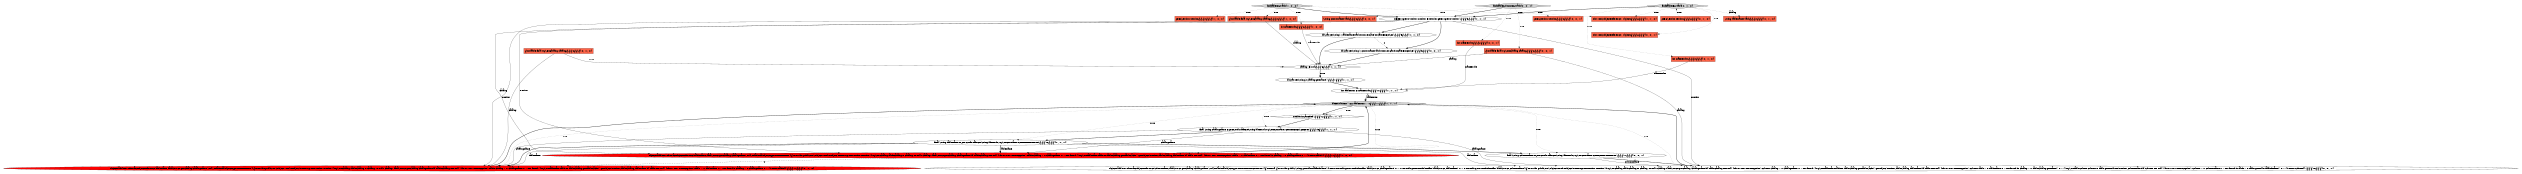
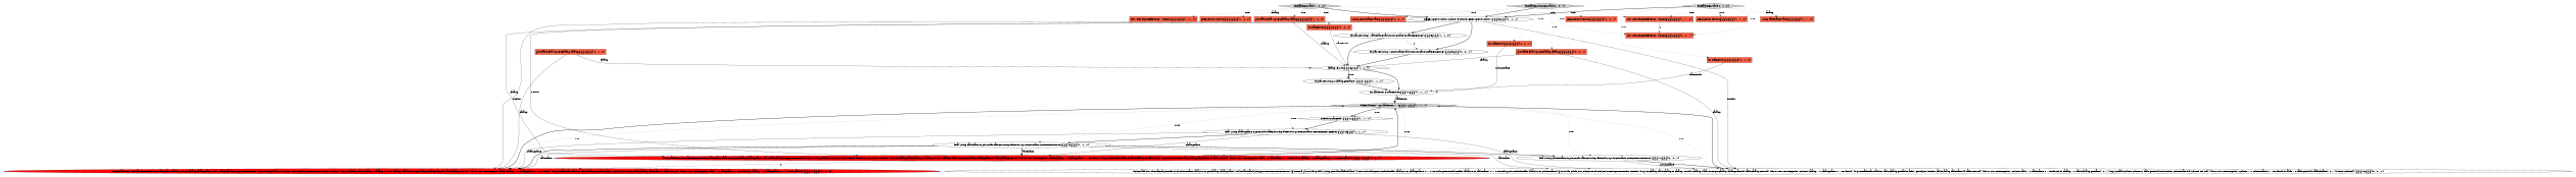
  digraph {
    node [fillcolor=tomato shape=box style=filled]
    edge [style=dotted]
    n1 [label="@Nullable final MySQLCatalog catalog@@@2@@@['1', '0', '0']"]
    n2 [fillcolor=white label="catalog != null@@@6@@@['1', '1', '1']" shape=diamond]
    n3 [fillcolor=red label="objects.add(new AbstractObjectReference(tableName,dataSource.getCatalog(catalogName),null,RelationalObjectType.TYPE_TABLE){@Override public DBSObject resolveObject(DBRProgressMonitor monitor){MySQLCatalog tableCatalog = catalog != null? catalog: dataSource.getCatalog(catalogName)if (tableCatalog == null) {throw new DBException(\"Table catalog '\" + catalogName + \"' not found\")}MySQLTableBase table = tableCatalog.getTableCache().getObject(monitor,tableCatalog,tableName)if (table == null) {throw new DBException(\"Table '\" + tableName + \"' not found in catalog '\" + catalogName + \"'\")}return table}})@@@17@@@['1', '0', '0']" shape=ellipse]
    n4 [fillcolor=white label="int tableNum = maxResults@@@10@@@['1', '1', '1']" shape=ellipse]
    n5 [fillcolor=white label="dbStat.setString(2,catalog.getName())@@@7@@@['1', '1', '1']" shape=ellipse]
    n6 [fillcolor=lightgray label="dbResult.next() && tableNum-- > 0@@@11@@@['1', '1', '1']" shape=diamond]
    n7 [fillcolor=red label="objects.add(new AbstractObjectReference(tableName,dataSource.getCatalog(catalogName),null,,RelationalObjectType.TYPE_TABLE){@Override public DBSObject resolveObject(DBRProgressMonitor monitor){MySQLCatalog tableCatalog = catalog != null? catalog: dataSource.getCatalog(catalogName)if (tableCatalog == null) {throw new DBException(\"Table catalog '\" + catalogName + \"' not found\")}MySQLTableBase table = tableCatalog.getTableCache().getObject(monitor,tableCatalog,tableName)if (table == null) {throw new DBException(\"Table '\" + tableName + \"' not found in catalog '\" + catalogName + \"'\")}return table}})@@@17@@@['0', '1', '0']" shape=ellipse]
    n8 [fillcolor=white label="objects.add(new AbstractObjectReference(columnName,dataSource.getCatalog(catalogName),null,RelationalObjectType.TYPE_TABLE_COLUMN){@NotNull @Override public String getFullQualifiedName(){return DBUtils.getQuotedIdentifier(dataSource,catalogName) + '.' + DBUtils.getQuotedIdentifier(dataSource,tableName) + '.' + DBUtils.getQuotedIdentifier(dataSource,columnName)}@Override public DBSObject resolveObject(DBRProgressMonitor monitor){MySQLCatalog tableCatalog = catalog != null? catalog: dataSource.getCatalog(catalogName)if (tableCatalog == null) {throw new DBException(\"Column catalog '\" + catalogName + \"' not found\")}MySQLTableBase table = tableCatalog.getTableCache().getObject(monitor,tableCatalog,tableName)if (table == null) {throw new DBException(\"Column table '\" + tableName + \"' not found in catalog '\" + tableCatalog.getName() + \"'\")}MySQLTableColumn column = table.getAttribute(monitor,columnName)if (column == null) {throw new DBException(\"Column '\" + columnName + \"' not found in table '\" + table.getFullQualifiedName() + \"'\")}return column}})@@@18@@@['0', '0', '1']" shape=ellipse]
    n9 [fillcolor=white label="final String tableName = JDBCUtils.safeGetString(dbResult,MySQLConstants.COL_TABLE_NAME)@@@16@@@['1', '1', '1']" shape=ellipse]
    n10 [fillcolor=white label="final String columnName = JDBCUtils.safeGetString(dbResult,MySQLConstants.COL_COLUMN_NAME)@@@17@@@['0', '0', '1']" shape=ellipse]
    n11 [fillcolor=white label="monitor.isCanceled()@@@12@@@['1', '1', '1']" shape=diamond]
    n12 [fillcolor=white label="final String catalogName = JDBCUtils.safeGetString(dbResult,MySQLConstants.COL_TABLE_SCHEMA)@@@15@@@['1', '1', '1']" shape=ellipse]
    n13 [label="int maxResults@@@2@@@['0', '1', '0']"]
    n14 [label="JDBCSession session@@@2@@@['0', '1', '0']"]
    n15 [label="List<DBSObjectReference> objects@@@2@@@['0', '0', '1']"]
    n16 [label="int maxResults@@@2@@@['1', '0', '0']"]
    n17 [fillcolor=white label="DBRProgressMonitor monitor = session.getProgressMonitor()@@@3@@@['1', '1', '1']" shape=ellipse]
    n18 [fillcolor=white label="dbStat.setString(1,constrNameMask.toLowerCase(Locale.ENGLISH))@@@5@@@['0', '0', '1']" shape=ellipse]
    n19 [fillcolor=white label="dbStat.setString(1,tableNameMask.toLowerCase(Locale.ENGLISH))@@@5@@@['1', '1', '0']" shape=ellipse]
    n20 [label="JDBCSession session@@@2@@@['1', '0', '0']"]
    n21 [label="@Nullable final MySQLCatalog catalog@@@2@@@['0', '0', '1']"]
    n22 [fillcolor=lightgray label="findTablesByMask['1', '0', '0']" shape=diamond]
    n23 [label="List<DBSObjectReference> objects@@@2@@@['1', '1', '0']"]
+   n24 [label="List<DBSObjectReference> objects@@@2@@@['1', '0', '0']"]
    n25 [fillcolor=lightgray label="findTableColumnsByMask['0', '0', '1']" shape=diamond]
    n26 [label="JDBCSession session@@@2@@@['0', '0', '1']"]
    n27 [label="String constrNameMask@@@2@@@['0', '0', '1']"]
    n28 [label="int maxResults@@@2@@@['0', '0', '1']"]
    n29 [label="@Nullable final MySQLCatalog catalog@@@2@@@['0', '1', '0']"]
    n30 [fillcolor=lightgray label="findTablesByMask['0', '1', '0']" shape=diamond]
    n31 [label="String tableNameMask@@@2@@@['0', '1', '0']"]
    n1 -> n2 [label=catalog style=solid]
    n1 -> n3 [label=catalog style=solid]
+   n2 -> n4 [style=bold]
    n2 -> n5 [label=true]
    n2 -> n5 [style=bold]
    n3 -> n6 [style=bold]
    n3 -> n7 [label=0 style=dashed]
    n4 -> n6 [style=bold]
    n4 -> n6 [label=tableNum style=solid]
    n5 -> n4 [style=bold]
    n6 -> n3 [label=true]
    n6 -> n7 [label=true]
    n6 -> n8 [label=true]
    n6 -> n9 [label=true]
    n6 -> n10 [label=true]
    n6 -> n11 [label=true]
    n6 -> n11 [style=bold]
    n6 -> n12 [label=true]
    n7 -> n6 [style=bold]
    n8 -> n6 [style=bold]
    n9 -> n3 [label=tableName style=solid]
    n9 -> n3 [style=bold]
    n9 -> n7 [label=tableName style=solid]
    n9 -> n7 [style=bold]
    n9 -> n8 [label=tableName style=solid]
    n9 -> n10 [style=bold]
    n10 -> n8 [style=bold]
    n10 -> n8 [label=columnName style=solid]
    n11 -> n12 [style=bold]
    n12 -> n3 [label=catalogName style=solid]
    n12 -> n7 [label=catalogName style=solid]
    n12 -> n8 [label=catalogName style=solid]
    n12 -> n9 [style=bold]
    n13 -> n4 [label=maxResults style=solid]
    n16 -> n2 [label=maxResults style=solid]
    n17 -> n3 [label=monitor style=solid]
    n17 -> n7 [label=monitor style=solid]
    n17 -> n8 [label=monitor style=solid]
    n17 -> n18 [style=bold]
    n17 -> n19 [style=bold]
    n18 -> n2 [style=bold]
    n19 -> n2 [style=bold]
    n19 -> n18 [label=0 style=dashed]
    n21 -> n2 [label=catalog style=solid]
    n21 -> n8 [label=catalog style=solid]
    n22 -> n1 [label=true]
    n22 -> n16 [label=true]
    n22 -> n17 [style=bold]
-   n22 -> n20 [label=true]
+   n22 -> n20 [label=catalog]
    n22 -> n23 [label=true]
+   n22 -> n24 [label=true]
+   n23 -> n15 [label=0 style=dashed]
+   n25 -> n15 [label=true]
    n25 -> n17 [style=bold]
    n25 -> n21 [label=true]
    n25 -> n26 [label=true]
    n25 -> n27 [label=true]
    n25 -> n28 [label=true]
-   n28 -> n4 [label=maxResults style=solid]
-   n29 -> n2 [label=true style=solid]
+   n28 -> n4 [label=columnName style=solid]
+   n29 -> n2 [label=catalog style=solid]
    n29 -> n7 [label=catalog style=solid]
    n30 -> n13 [label=true]
-   n14 -> n30 [label=true]
+   n30 -> n14 [label=true]
    n30 -> n15 [label=true]
    n30 -> n17 [style=bold]
    n30 -> n23 [label=true]
    n30 -> n31 [label=catalog]
  }
